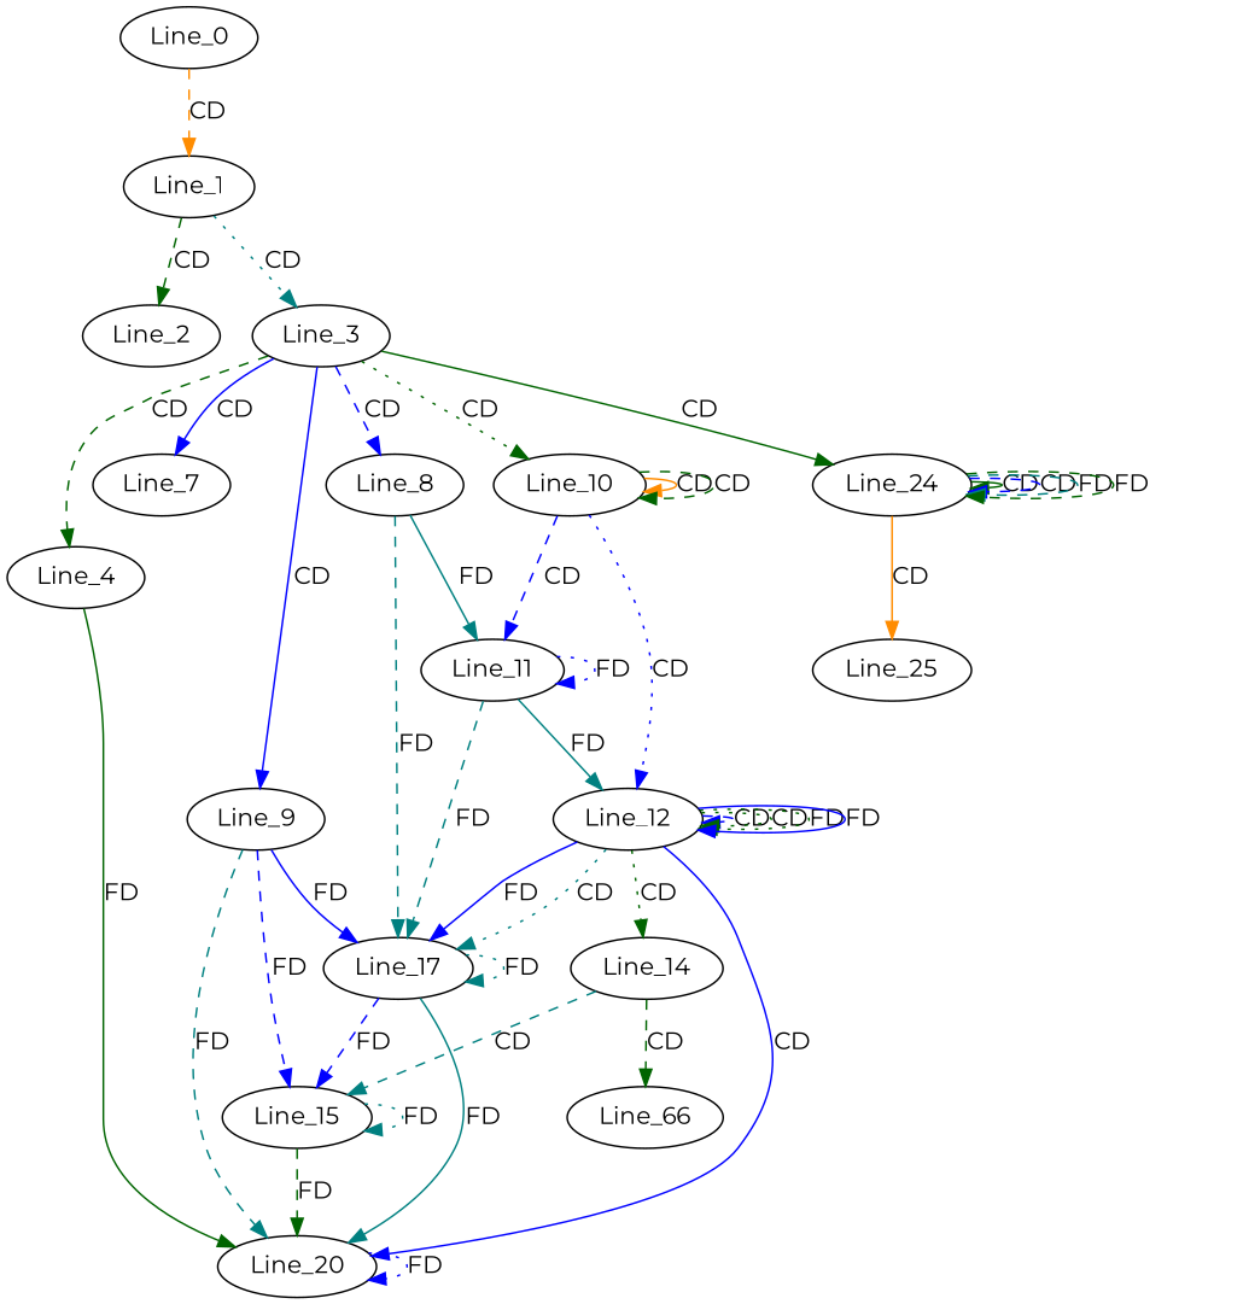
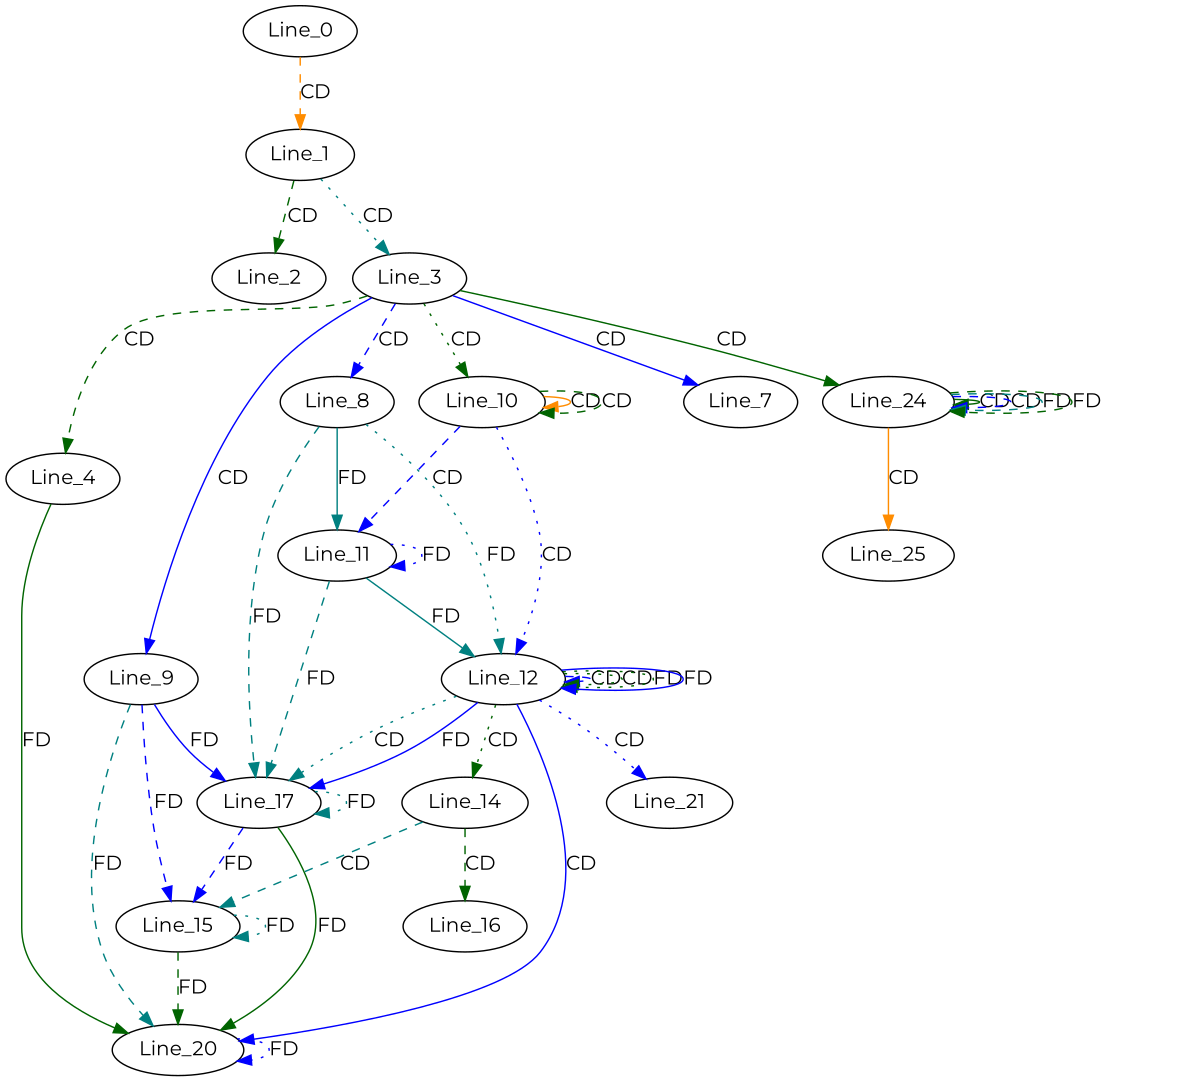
  digraph {
    fontname=Montserrat
    node [fontname=Montserrat]
    edge [color=blue fontname=Montserrat style=dashed]
    Line_0
    Line_1
    Line_2
    Line_3
    Line_4
    Line_7
    Line_8
    Line_9
    Line_10
    Line_24
    Line_20
    Line_11
    Line_12
    n14 [label=Line_17]
    Line_15
    Line_25
    Line_14
-   Line_16 [label=Line_66]
+   Line_21
+   Line_16
    Line_0 -> Line_1 [color=darkorange label=CD]
    Line_1 -> Line_2 [color=darkgreen label=CD]
    Line_1 -> Line_3 [color=teal label=CD style=dotted]
    Line_3 -> Line_4 [color=darkgreen label=CD]
    Line_3 -> Line_7 [label=CD style=solid]
    Line_3 -> Line_8 [label=CD]
    Line_3 -> Line_9 [label=CD style=solid]
    Line_3 -> Line_10 [color=darkgreen label=CD style=dotted]
    Line_3 -> Line_24 [color=darkgreen label=CD style=solid]
    Line_4 -> Line_20 [color=darkgreen label=FD style=solid]
    Line_8 -> Line_11 [color=teal label=FD style=solid]
+   Line_8 -> Line_12 [color=teal label=FD style=dotted]
    Line_8 -> n14 [color=teal label=FD]
    Line_9 -> Line_20 [color=teal label=FD]
    Line_9 -> n14 [label=FD style=solid]
    Line_9 -> Line_15 [label=FD]
    Line_10 -> Line_10 [color=darkorange label=CD style=solid]
    Line_10 -> Line_10 [color=darkgreen label=CD]
    Line_10 -> Line_11 [label=CD]
    Line_10 -> Line_12 [label=CD style=dotted]
    Line_24 -> Line_24 [color=darkgreen label=CD style=solid]
    Line_24 -> Line_24 [label=CD]
    Line_24 -> Line_24 [color=teal label=FD]
    Line_24 -> Line_24 [color=darkgreen label=FD]
    Line_24 -> Line_25 [color=darkorange label=CD style=solid]
    Line_20 -> Line_20 [label=FD style=dotted]
    Line_11 -> Line_11 [label=FD style=dotted]
    Line_11 -> Line_12 [color=teal label=FD style=solid]
    Line_11 -> n14 [color=teal label=FD]
    Line_12 -> Line_20 [label=CD style=solid]
    Line_12 -> Line_12 [label=CD]
    Line_12 -> Line_12 [color=darkgreen label=CD style=dotted]
    Line_12 -> Line_12 [color=darkgreen label=FD style=dotted]
    Line_12 -> Line_12 [label=FD style=solid]
    Line_12 -> n14 [color=teal label=CD style=dotted]
    Line_12 -> n14 [label=FD style=solid]
    Line_12 -> Line_14 [color=darkgreen label=CD style=dotted]
-   n14 -> Line_20 [color=teal label=FD style=solid]
+   Line_12 -> Line_21 [label=CD style=dotted]
+   n14 -> Line_20 [color=darkgreen label=FD style=solid]
    n14 -> n14 [color=teal label=FD style=dotted]
    n14 -> Line_15 [label=FD]
    Line_15 -> Line_20 [color=darkgreen label=FD]
    Line_15 -> Line_15 [color=teal label=FD style=dotted]
    Line_14 -> Line_15 [color=teal label=CD]
    Line_14 -> Line_16 [color=darkgreen label=CD]
  }
